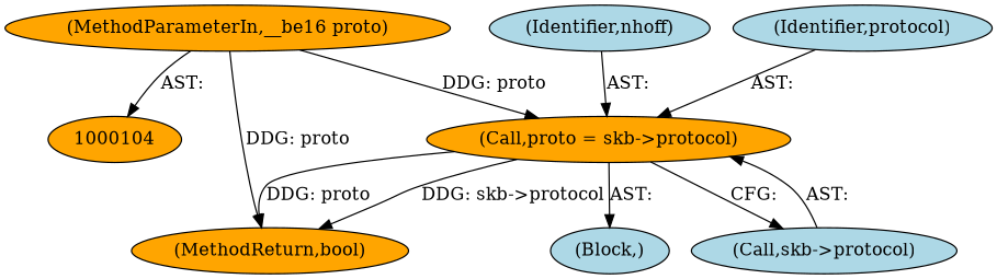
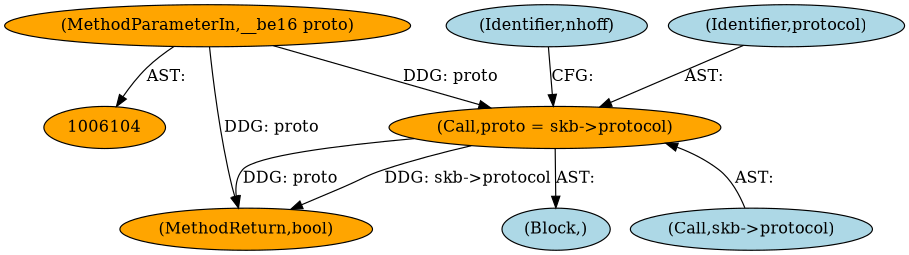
  digraph {
    node [fillcolor=orange style=filled]
    n1 [label="(Call,proto = skb->protocol)"]
    n2 [label="(MethodReturn,bool)"]
    n3 [fillcolor=lightblue label="(Block,)"]
    n4 [fillcolor=lightblue label="(Call,skb->protocol)"]
    n5 [label="(MethodParameterIn,__be16 proto)"]
-   1000104
+   1000104 [label=1006104]
    n7 [fillcolor=lightblue label="(Identifier,nhoff)"]
    n8 [fillcolor=lightblue label="(Identifier,protocol)"]
    n1 -> n2 [label="DDG: skb->protocol"]
    n1 -> n2 [label="DDG: proto"]
    n1 -> n3 [label="AST: "]
-   n1 -> n4 [label="CFG: "]
    n4 -> n1 [label="AST: "]
    n5 -> n1 [label="DDG: proto"]
    n5 -> n2 [label="DDG: proto"]
    n5 -> 1000104 [label="AST: "]
-   n7 -> n1 [label="AST: "]
+   n7 -> n1 [label="CFG: "]
    n8 -> n1 [label="AST: "]
  }
